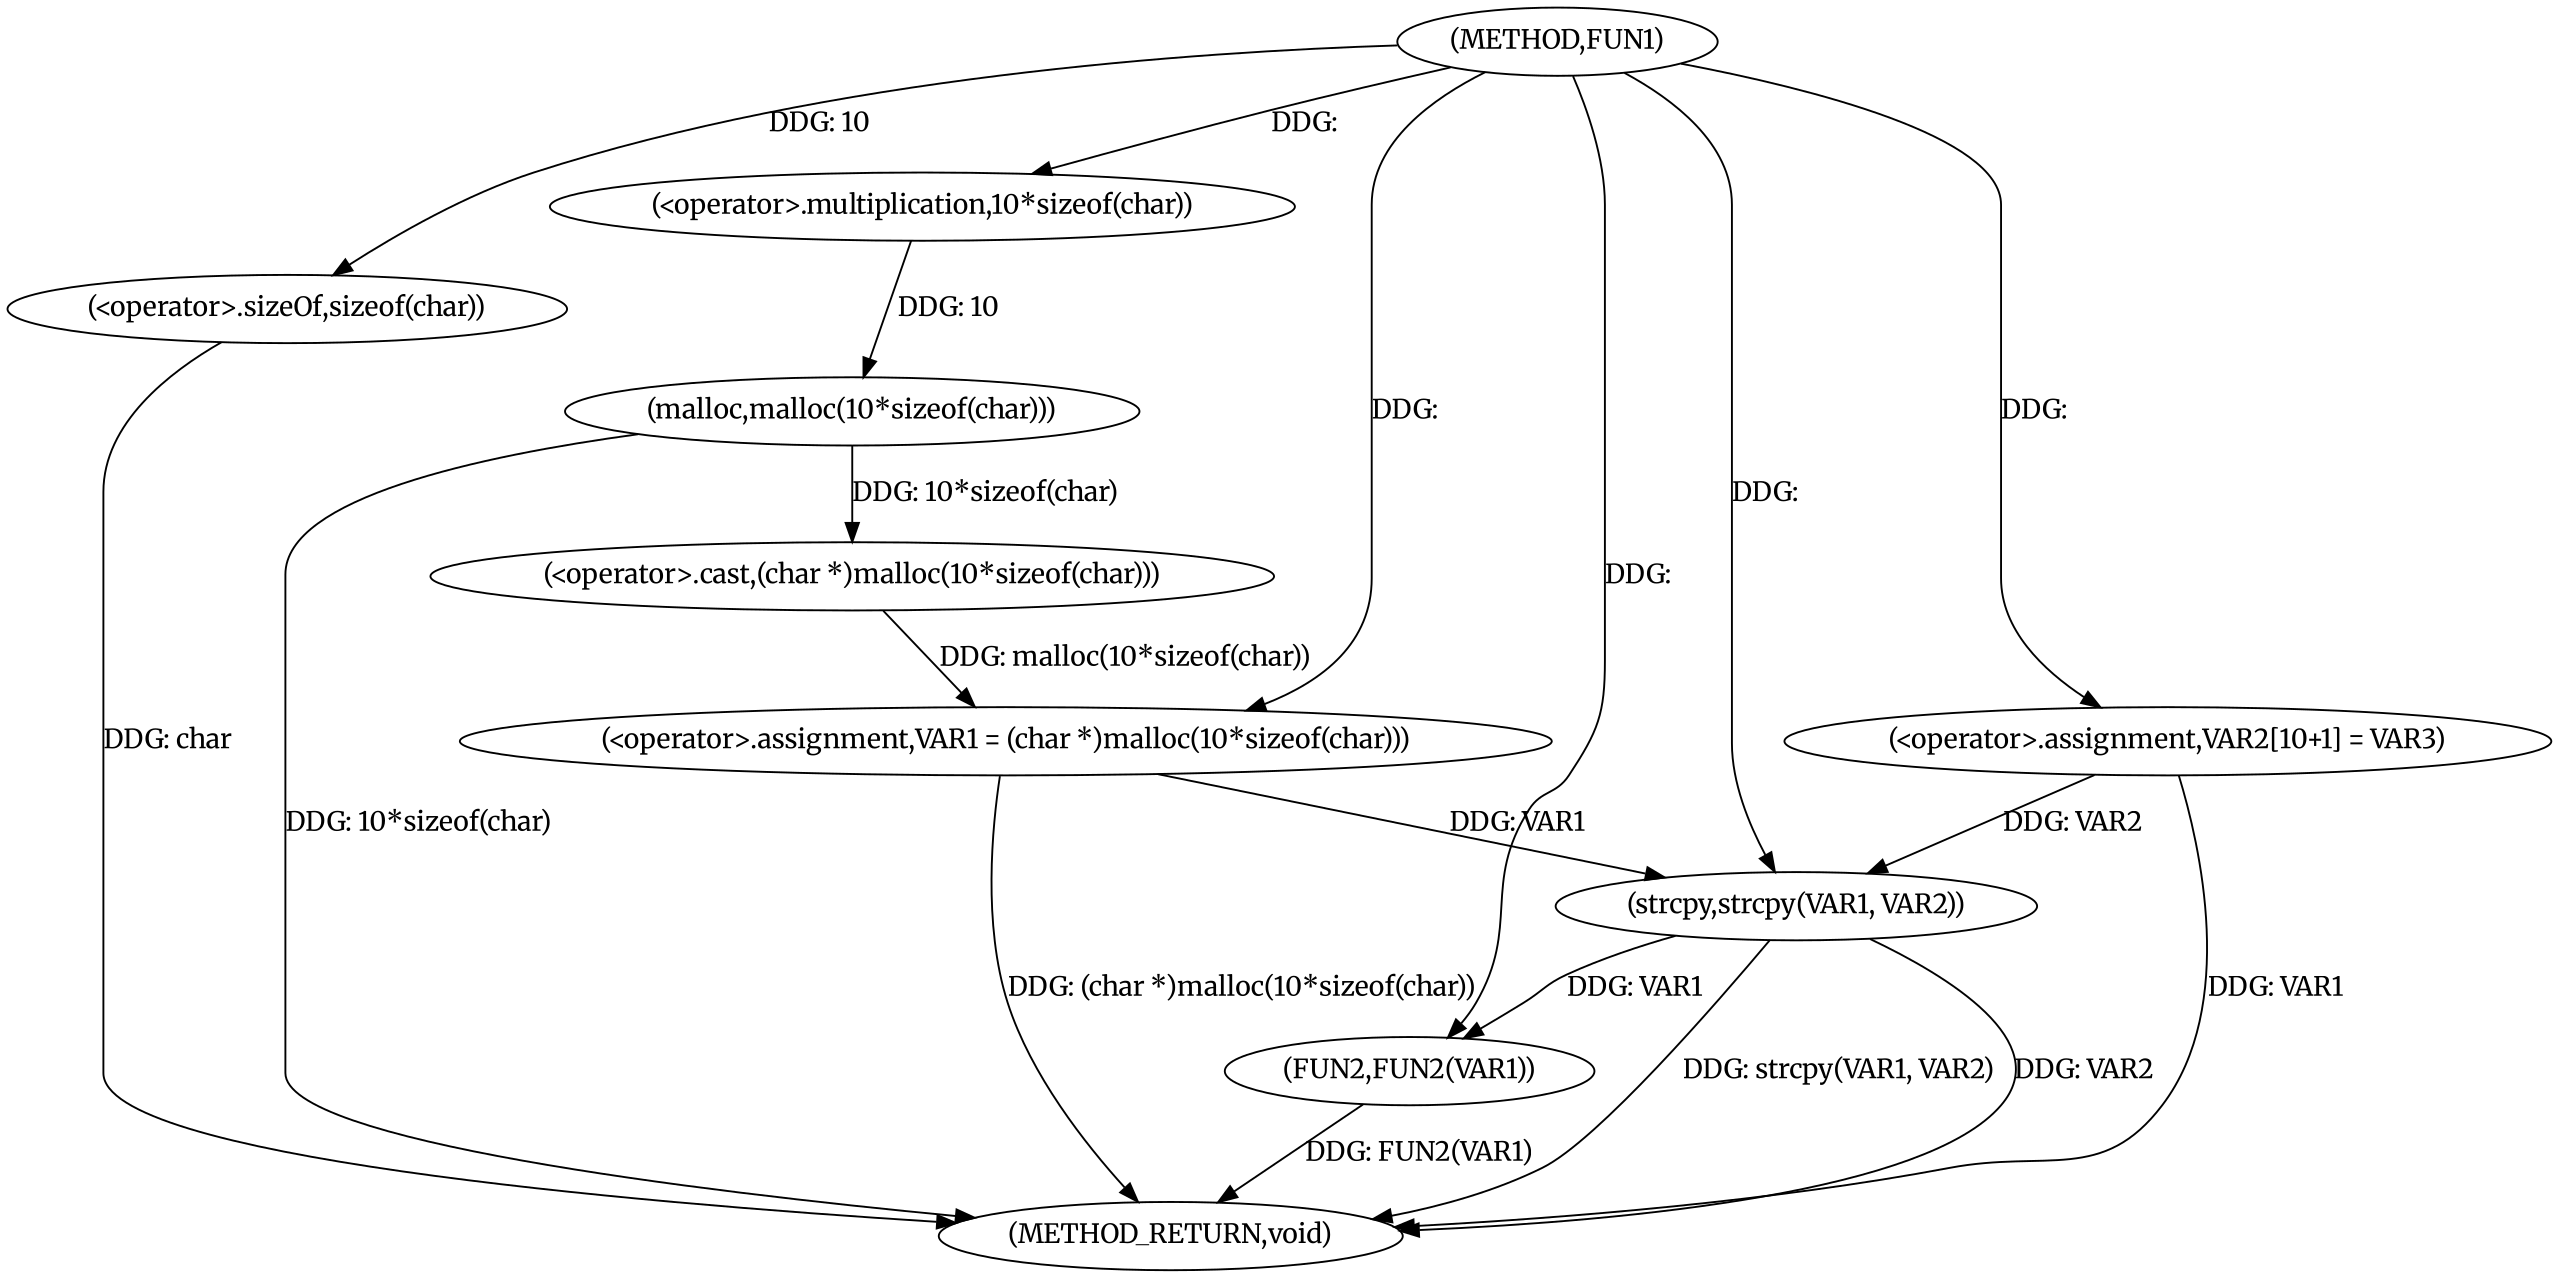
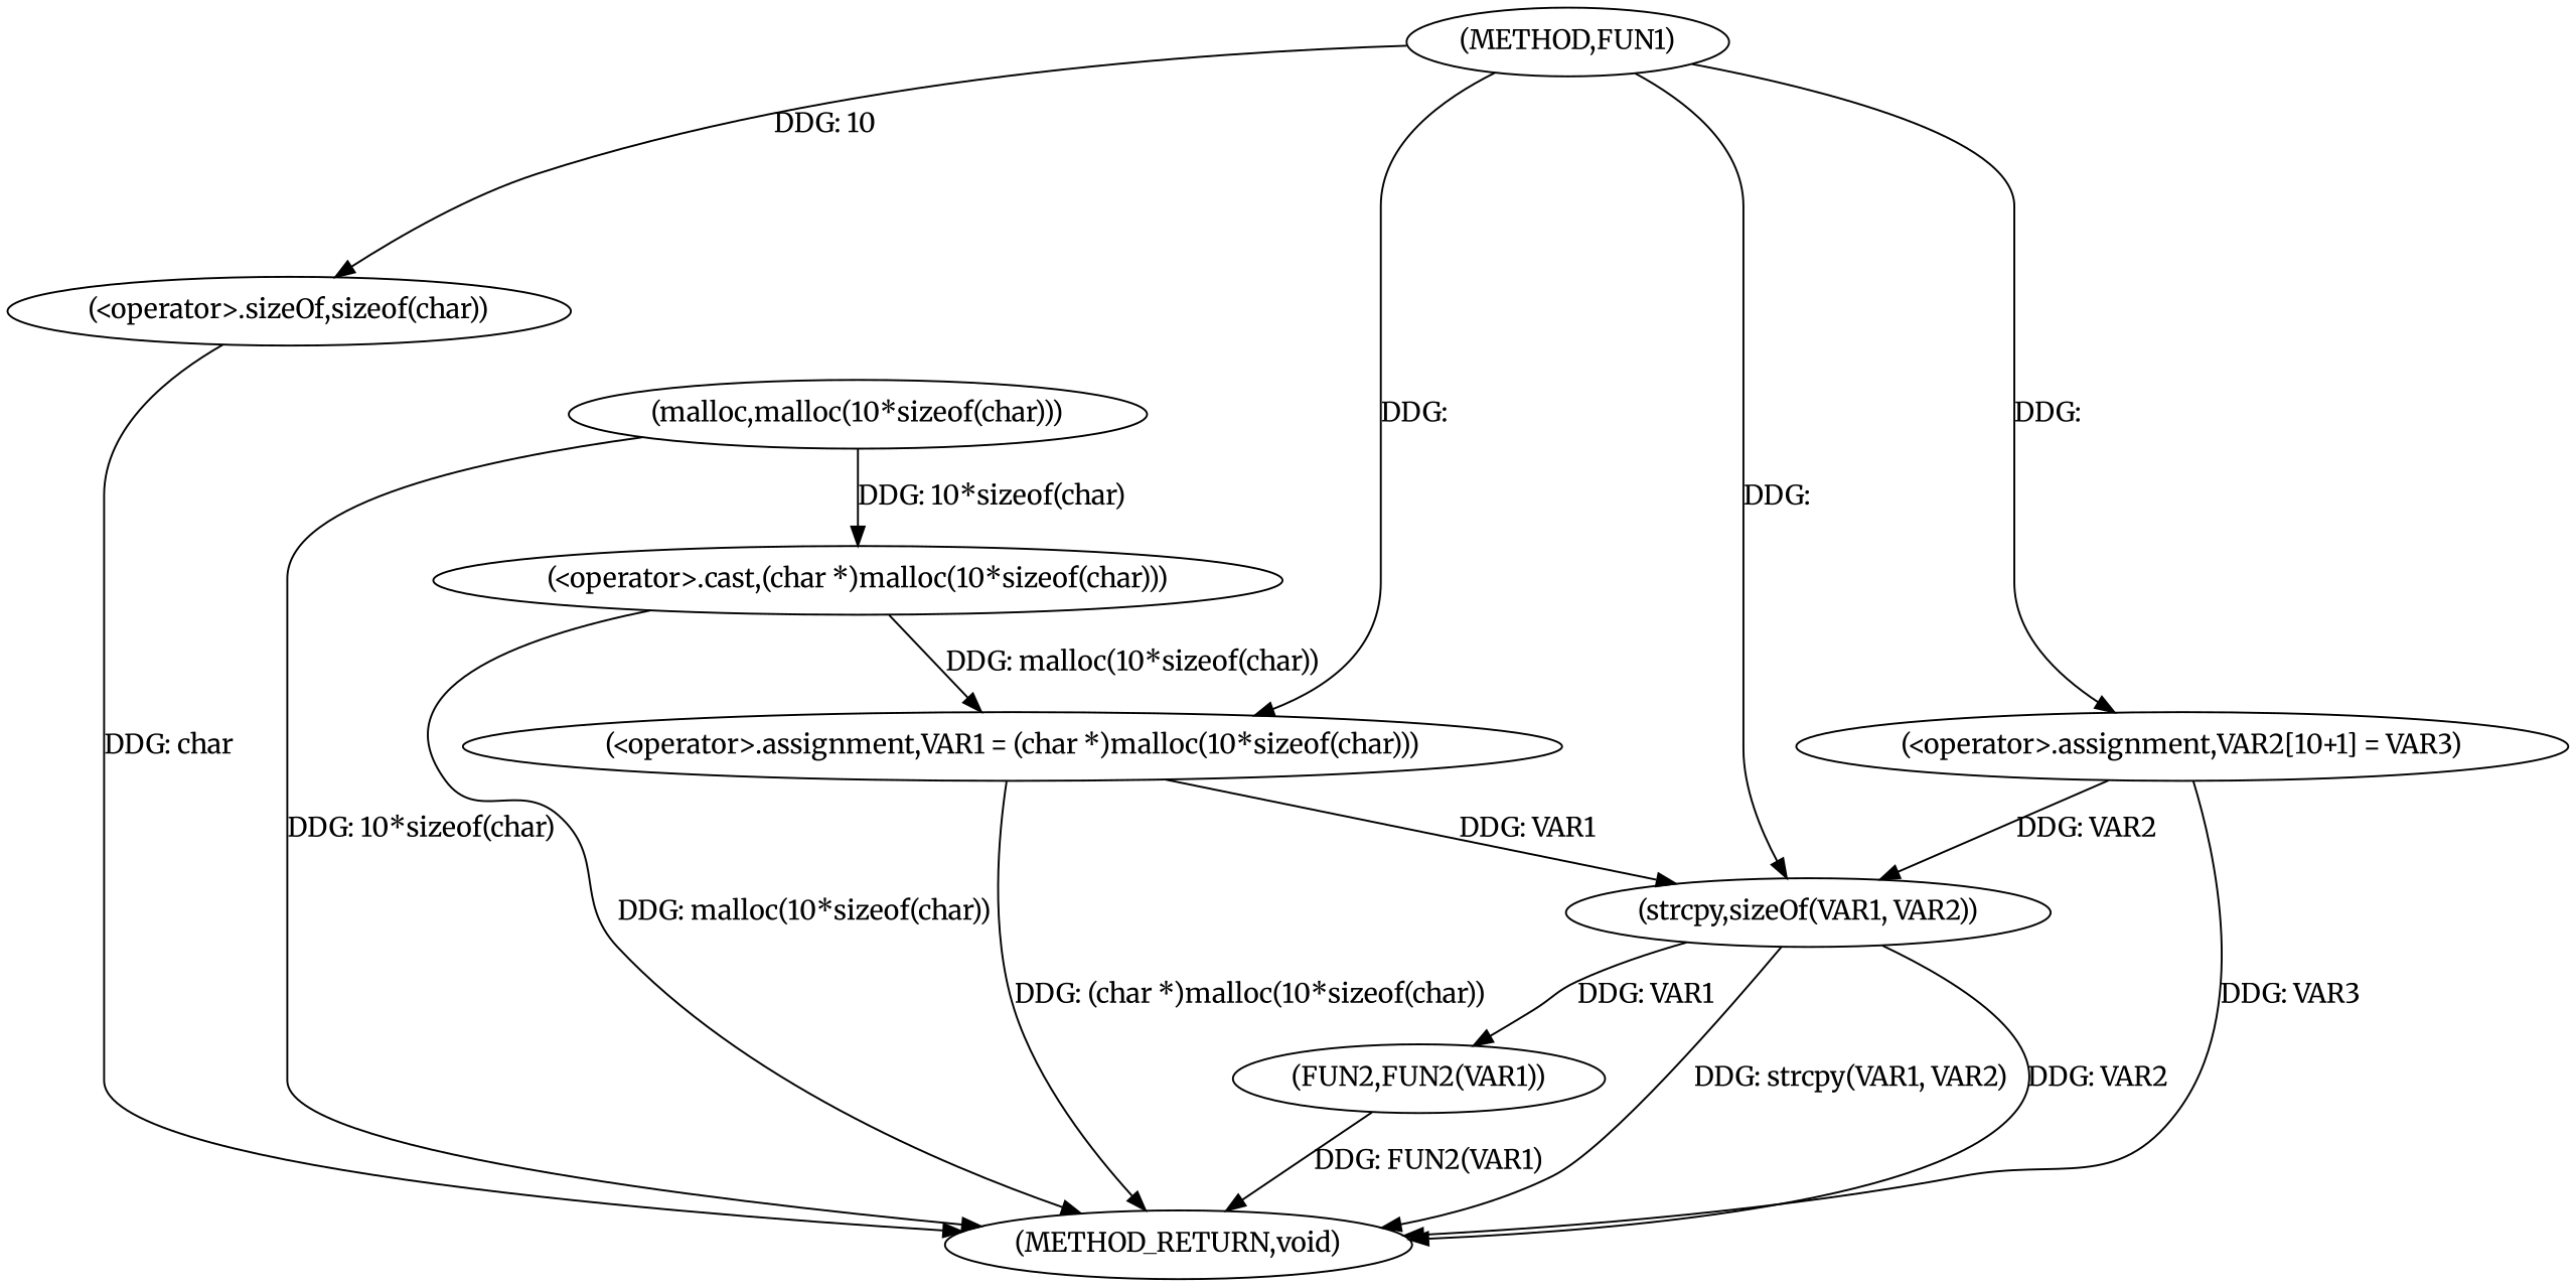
  digraph {
    fontname=Merriweather
    node [fontname=Merriweather]
    edge [fontname=Merriweather]
    n1 [label="(METHOD,FUN1)"]
    n2 [label="(<operator>.assignment,VAR1 = (char *)malloc(10*sizeof(char)))"]
-   n3 [label="(<operator>.multiplication,10*sizeof(char))"]
    n4 [label="(<operator>.sizeOf,sizeof(char))"]
    n5 [label="(<operator>.assignment,VAR2[10+1] = VAR3)"]
-   n6 [label="(strcpy,strcpy(VAR1, VAR2))"]
+   n6 [label="(strcpy,sizeOf(VAR1, VAR2))"]
    n7 [label="(FUN2,FUN2(VAR1))"]
    n8 [label="(METHOD_RETURN,void)"]
    n9 [label="(malloc,malloc(10*sizeof(char)))"]
    n10 [label="(<operator>.cast,(char *)malloc(10*sizeof(char)))"]
    n1 -> n2 [label="DDG: "]
-   n1 -> n3 [label="DDG: "]
    n1 -> n4 [label="DDG: 10"]
    n1 -> n5 [label="DDG: "]
    n1 -> n6 [label="DDG: "]
-   n1 -> n7 [label="DDG: "]
    n2 -> n6 [label="DDG: VAR1"]
    n2 -> n8 [label="DDG: (char *)malloc(10*sizeof(char))"]
-   n3 -> n9 [label="DDG: 10"]
    n4 -> n8 [label="DDG: char"]
    n5 -> n6 [label="DDG: VAR2"]
-   n5 -> n8 [label="DDG: VAR1"]
+   n5 -> n8 [label="DDG: VAR3"]
    n6 -> n7 [label="DDG: VAR1"]
    n6 -> n8 [label="DDG: strcpy(VAR1, VAR2)"]
    n6 -> n8 [label="DDG: VAR2"]
    n7 -> n8 [label="DDG: FUN2(VAR1)"]
    n9 -> n8 [label="DDG: 10*sizeof(char)"]
    n9 -> n10 [label="DDG: 10*sizeof(char)"]
    n10 -> n2 [label="DDG: malloc(10*sizeof(char))"]
+   n10 -> n8 [label="DDG: malloc(10*sizeof(char))"]
  }
